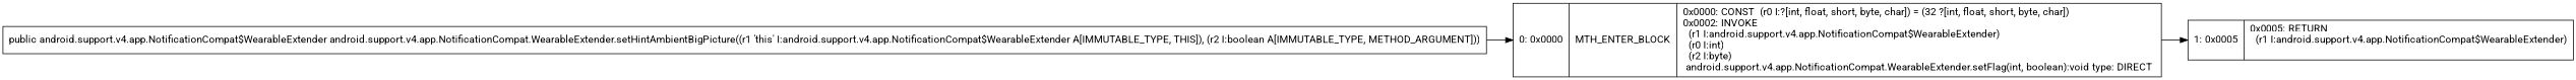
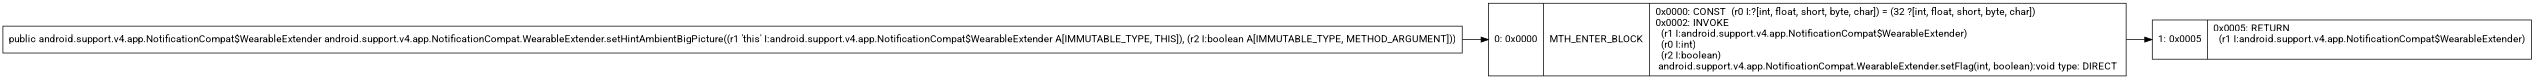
  digraph {
    rankdir=LR
    fontname=Roboto
    node [shape=record fontname=Roboto]
    edge [fontname=Roboto]
-   n1 [label="{0\:\ 0x0000|MTH_ENTER_BLOCK\l|0x0000: CONST  (r0 I:?[int, float, short, byte, char]) = (32 ?[int, float, short, byte, char]) \l0x0002: INVOKE  \l  (r1 I:android.support.v4.app.NotificationCompat$WearableExtender)\l  (r0 I:int)\l  (r2 I:byte)\l android.support.v4.app.NotificationCompat.WearableExtender.setFlag(int, boolean):void type: DIRECT \l}"]
+   n1 [label="{0\:\ 0x0000|MTH_ENTER_BLOCK\l|0x0000: CONST  (r0 I:?[int, float, short, byte, char]) = (32 ?[int, float, short, byte, char]) \l0x0002: INVOKE  \l  (r1 I:android.support.v4.app.NotificationCompat$WearableExtender)\l  (r0 I:int)\l  (r2 I:boolean)\l android.support.v4.app.NotificationCompat.WearableExtender.setFlag(int, boolean):void type: DIRECT \l}"]
    n2 [label="{1\:\ 0x0005|0x0005: RETURN  \l  (r1 I:android.support.v4.app.NotificationCompat$WearableExtender)\l \l}"]
    n3 [label="{public android.support.v4.app.NotificationCompat$WearableExtender android.support.v4.app.NotificationCompat.WearableExtender.setHintAmbientBigPicture((r1 'this' I:android.support.v4.app.NotificationCompat$WearableExtender A[IMMUTABLE_TYPE, THIS]), (r2 I:boolean A[IMMUTABLE_TYPE, METHOD_ARGUMENT])) }"]
    n1 -> n2
    n3 -> n1
  }
